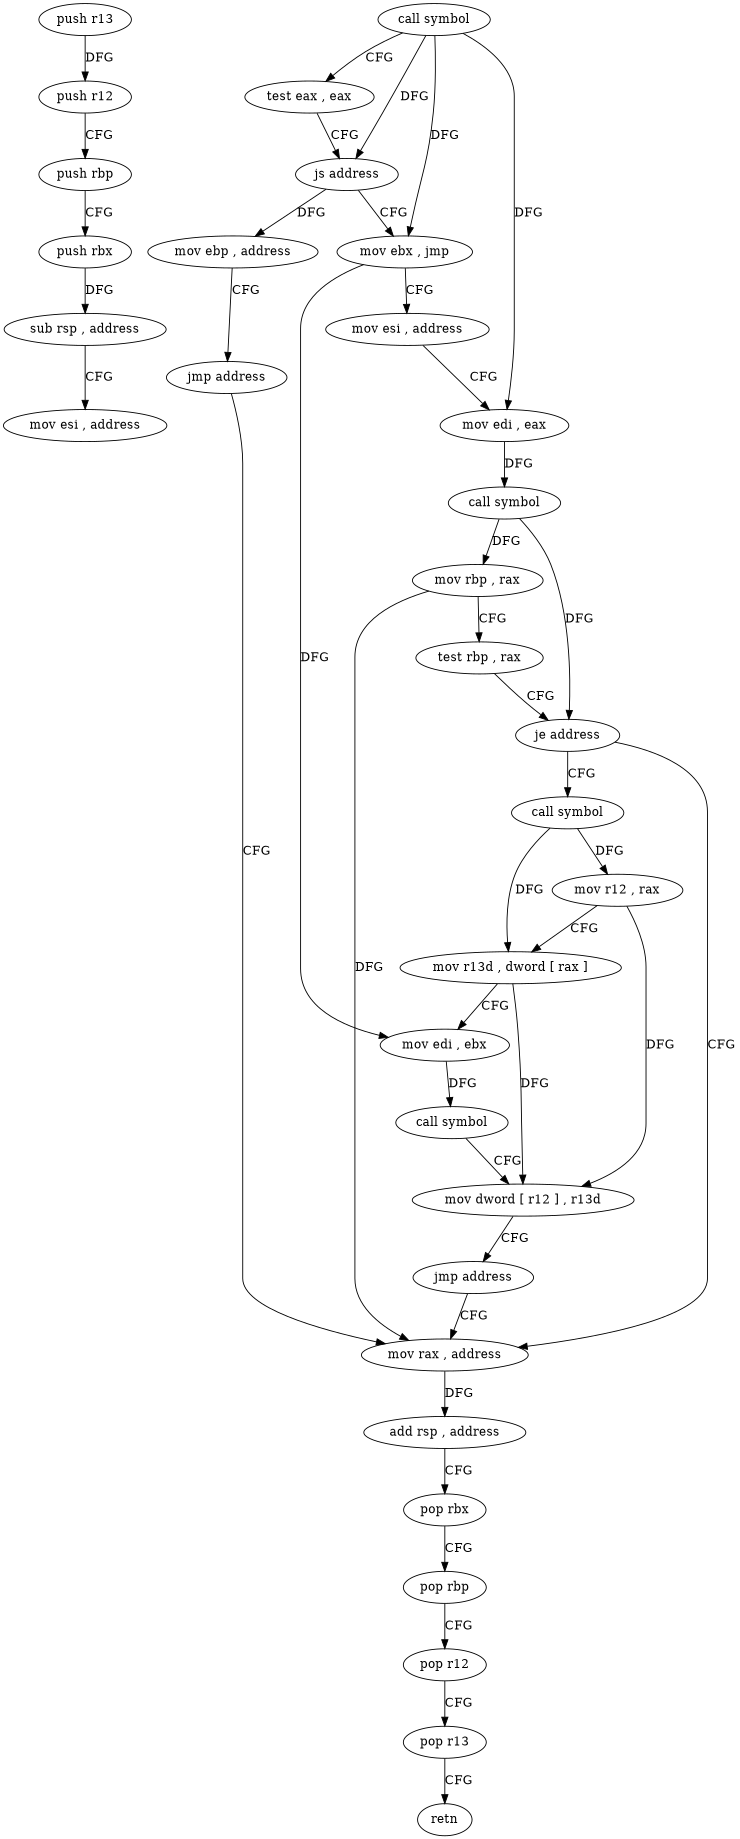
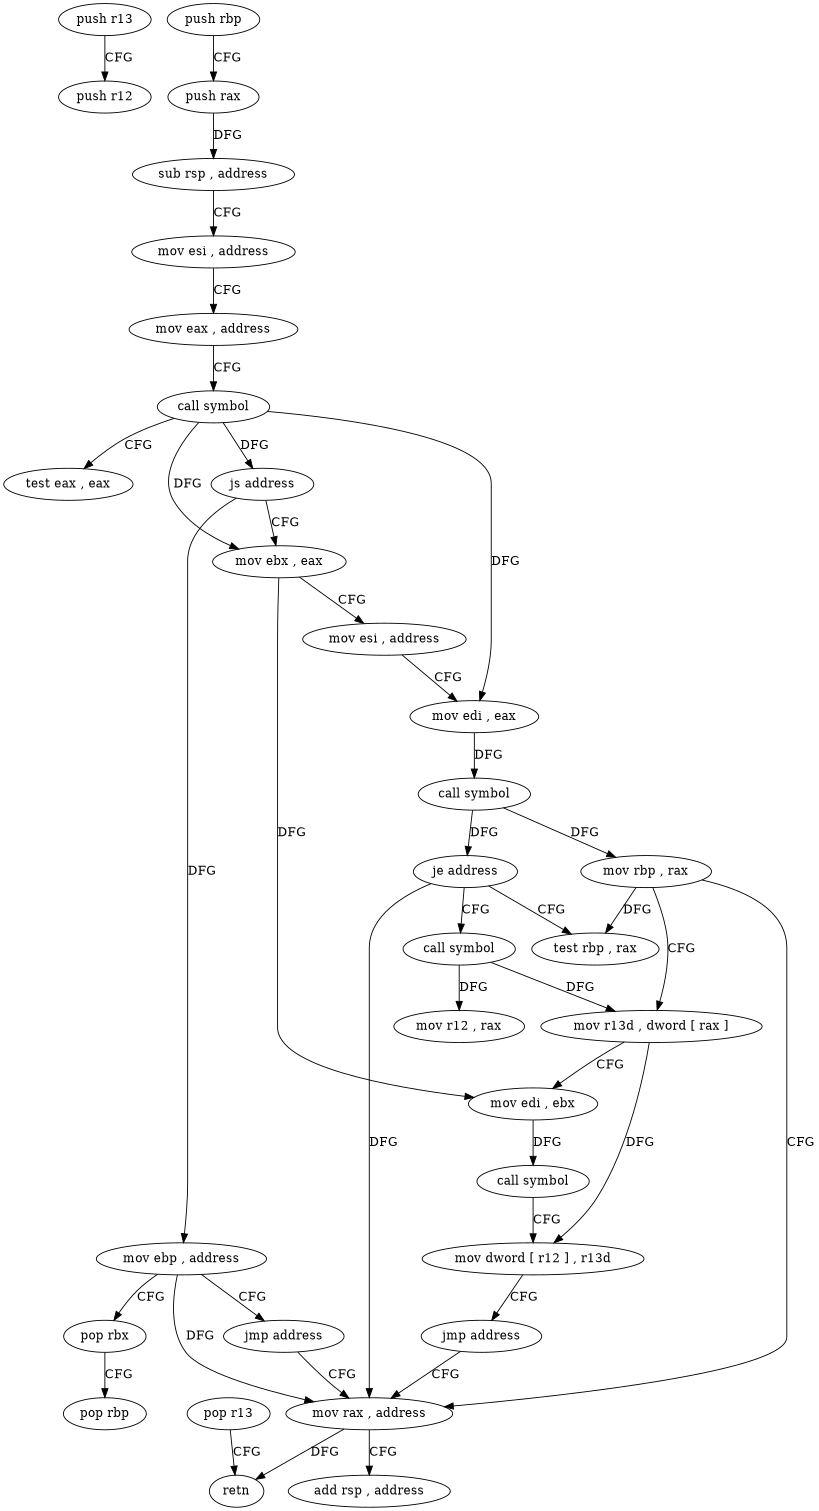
  digraph {
    n1 [label="push r13"]
    n2 [label="push r12"]
    n3 [label="push rbp"]
-   n4 [label="push rbx"]
+   n4 [label="push rax"]
    n5 [label="sub rsp , address"]
    n6 [label="mov esi , address"]
+   n7 [label="mov eax , address"]
    n8 [label="call symbol"]
    n9 [label="test eax , eax"]
    n10 [label="js address"]
-   n11 [label="mov ebx , jmp"]
+   n11 [label="mov ebx , eax"]
    n12 [label="mov edi , eax"]
    n13 [label="mov ebp , address"]
    n14 [label="mov esi , address"]
    n15 [label="mov edi , ebx"]
    n16 [label="call symbol"]
    n17 [label="jmp address"]
    n18 [label="mov rax , address"]
    n19 [label="add rsp , address"]
    n20 [label=retn]
    n21 [label="call symbol"]
    n22 [label="pop rbx"]
    n23 [label="mov rbp , rax"]
    n24 [label="je address"]
    n25 [label="test rbp , rax"]
    n26 [label="call symbol"]
    n27 [label="mov r12 , rax"]
    n28 [label="mov r13d , dword [ rax ]"]
    n29 [label="mov dword [ r12 ] , r13d"]
    n30 [label="pop rbp"]
-   n31 [label="pop r12"]
    n32 [label="pop r13"]
    n33 [label="jmp address"]
-   n1 -> n2 [label=DFG]
-   n2 -> n3 [label=CFG]
+   n1 -> n2 [label=CFG]
    n3 -> n4 [label=CFG]
    n4 -> n5 [label=DFG]
    n5 -> n6 [label=CFG]
+   n6 -> n7 [label=CFG]
+   n7 -> n8 [label=CFG]
    n8 -> n9 [label=CFG]
    n8 -> n10 [label=DFG]
    n8 -> n11 [label=DFG]
    n8 -> n12 [label=DFG]
-   n9 -> n10 [label=CFG]
    n10 -> n11 [label=CFG]
    n10 -> n13 [label=DFG]
    n11 -> n14 [label=CFG]
    n11 -> n15 [label=DFG]
    n12 -> n16 [label=DFG]
    n13 -> n17 [label=CFG]
+   n13 -> n18 [label=DFG]
    n14 -> n12 [label=CFG]
    n15 -> n21 [label=DFG]
    n16 -> n23 [label=DFG]
    n16 -> n24 [label=DFG]
    n17 -> n18 [label=CFG]
-   n18 -> n19 [label=DFG]
-   n19 -> n22 [label=CFG]
+   n18 -> n19 [label=CFG]
+   n18 -> n20 [label=DFG]
+   n13 -> n22 [label=CFG]
    n21 -> n29 [label=CFG]
    n22 -> n30 [label=CFG]
-   n23 -> n18 [label=DFG]
-   n23 -> n25 [label=CFG]
-   n24 -> n18 [label=CFG]
+   n23 -> n18 [label=CFG]
+   n23 -> n25 [label=DFG]
+   n24 -> n18 [label=DFG]
    n24 -> n26 [label=CFG]
-   n25 -> n24 [label=CFG]
+   n24 -> n25 [label=CFG]
    n26 -> n27 [label=DFG]
    n26 -> n28 [label=DFG]
-   n27 -> n28 [label=CFG]
-   n27 -> n29 [label=DFG]
+   n23 -> n28 [label=CFG]
    n28 -> n15 [label=CFG]
    n28 -> n29 [label=DFG]
    n29 -> n33 [label=CFG]
-   n30 -> n31 [label=CFG]
-   n31 -> n32 [label=CFG]
    n32 -> n20 [label=CFG]
    n33 -> n18 [label=CFG]
  }
